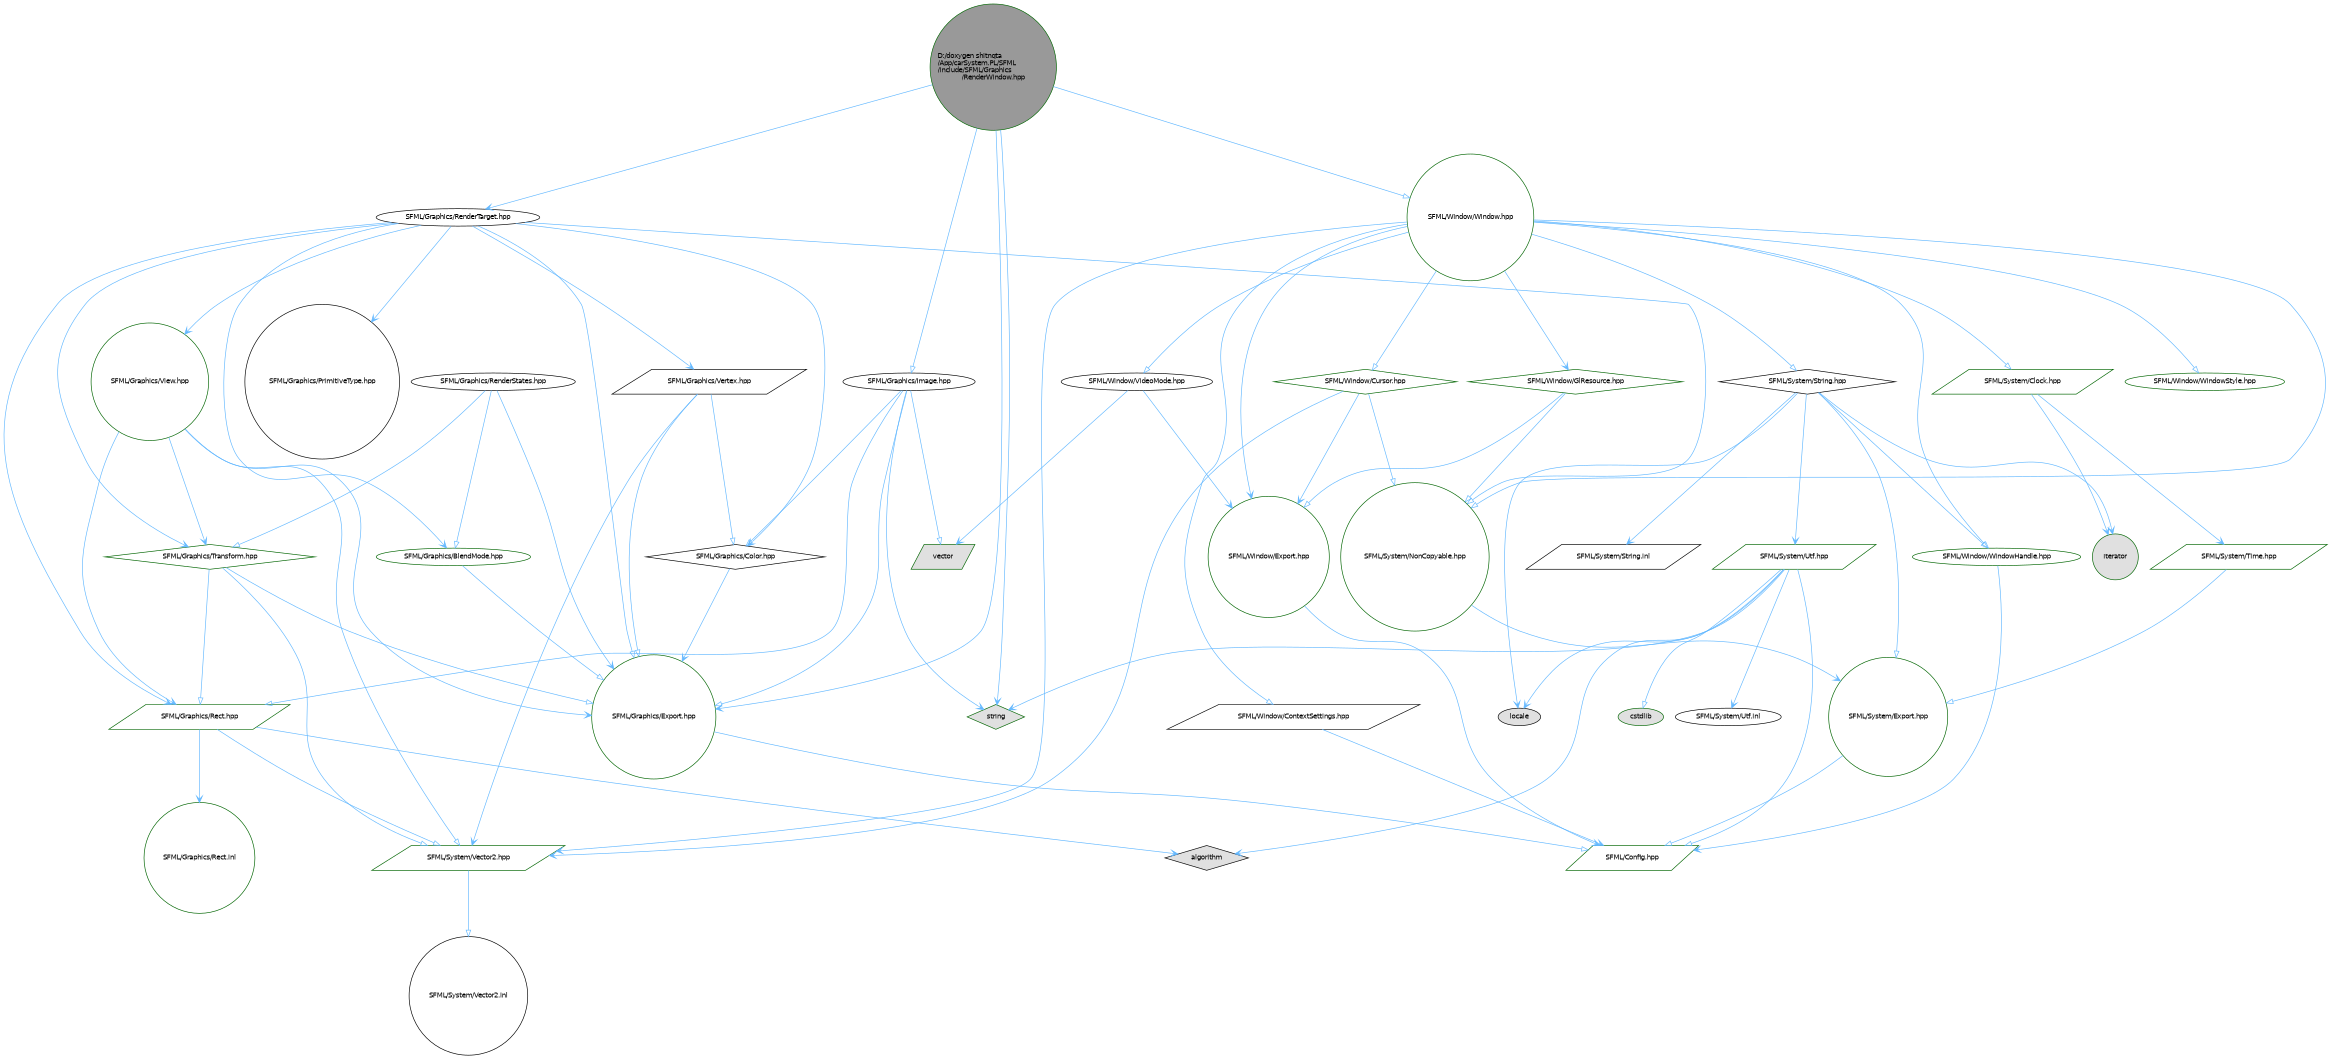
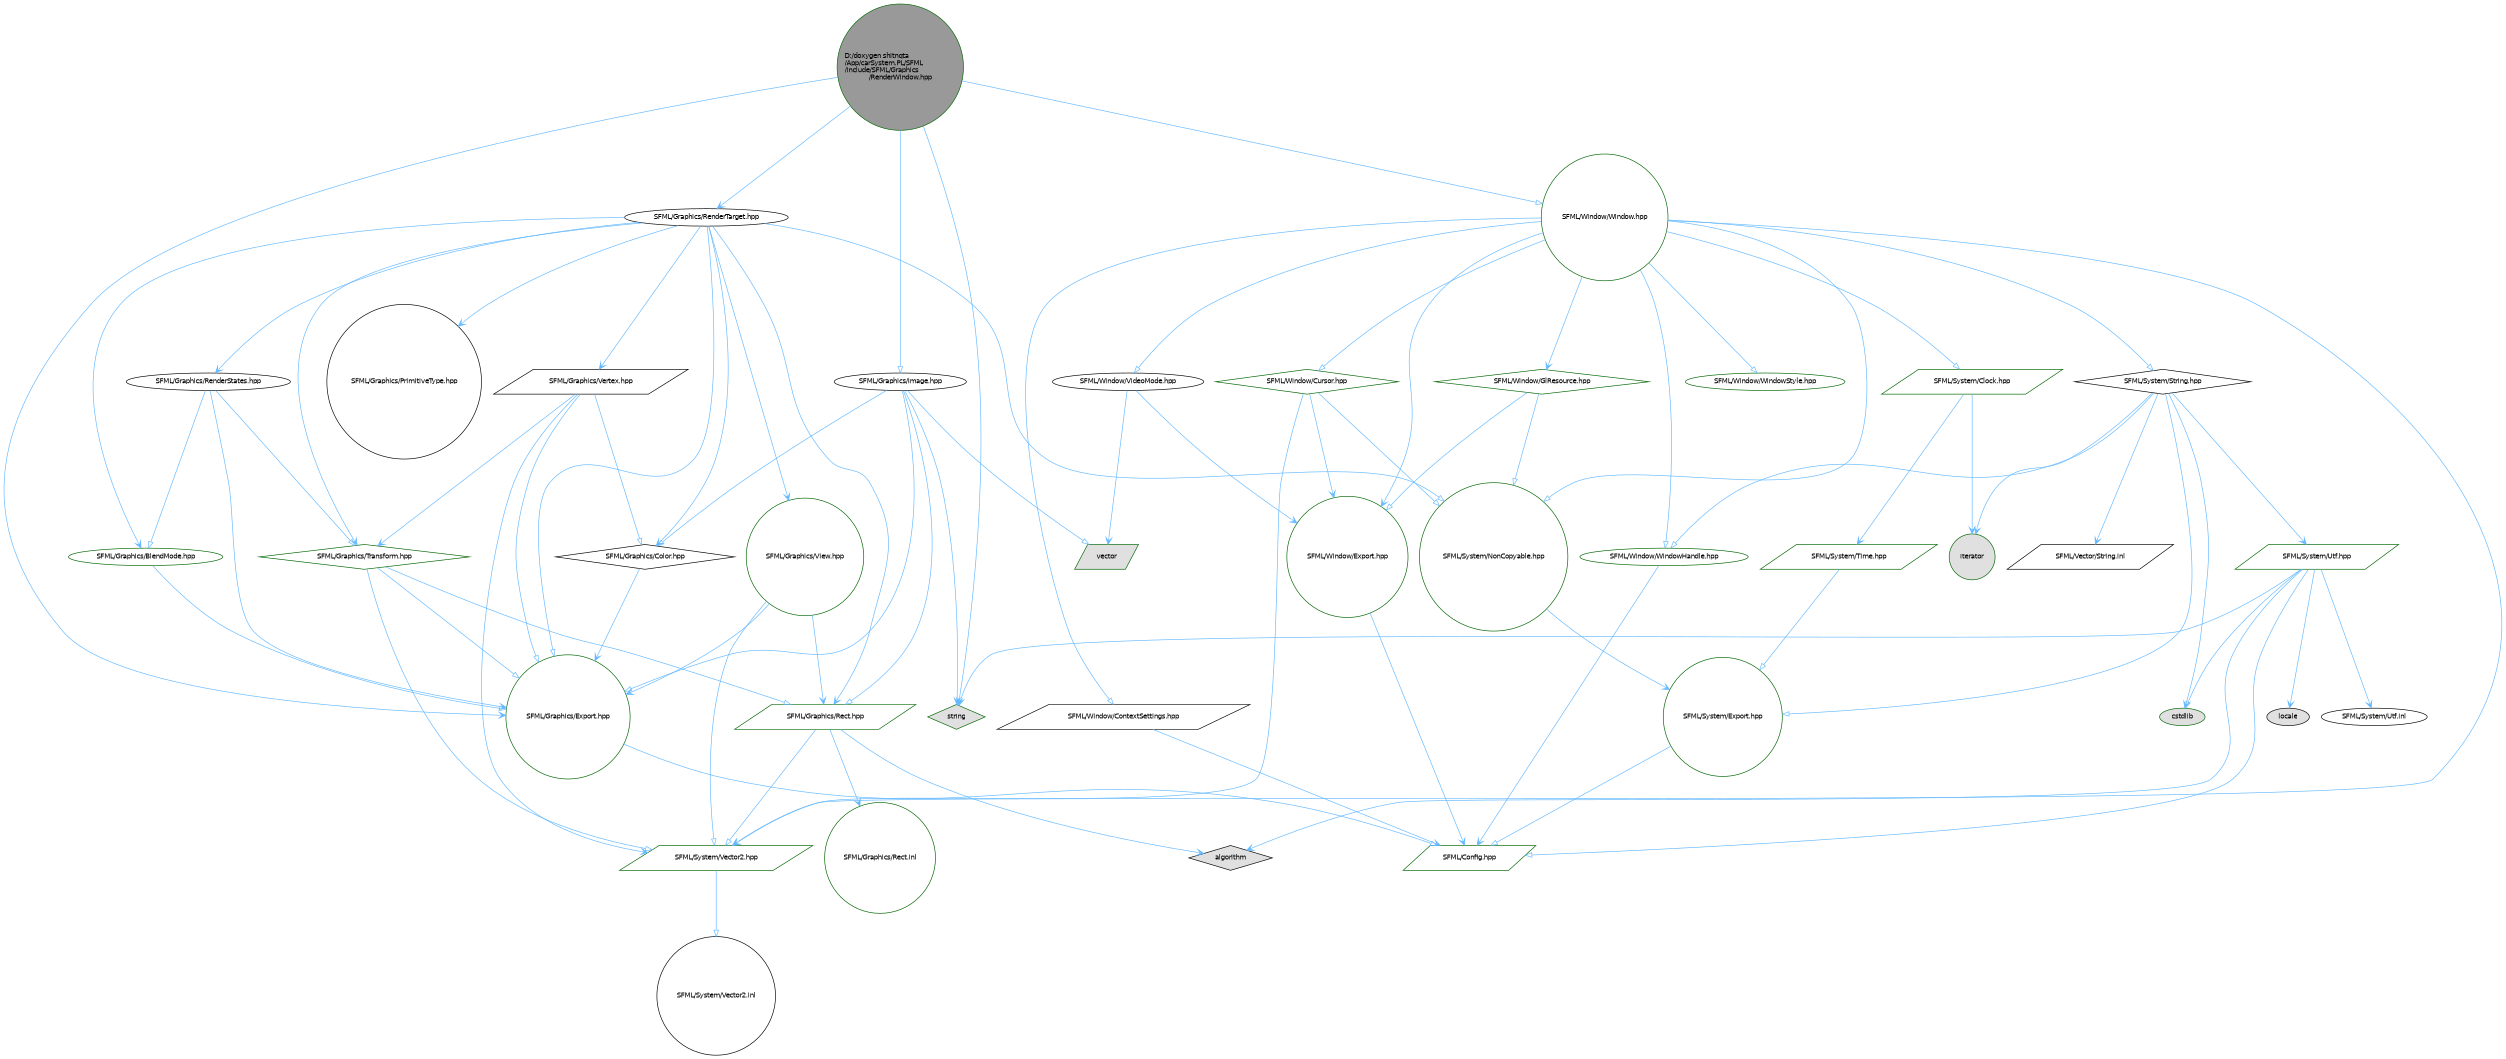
  digraph {
    node [color=darkgreen fillcolor=white fontname=Helvetica fontsize=10 shape=circle style=filled]
    edge [arrowhead=vee color=steelblue1 fontname=Helvetica fontsize=10 labelfontname=Helvetica labelfontsize=10 style=solid]
    n1 [fillcolor=grey60 fontcolor=black height=0.2 label="D:/doxygen shitnqta\l/App/carSystem.PL/SFML\l/include/SFML/Graphics\l/RenderWindow.hpp" width=0.4]
    n2 [height=0.2 label="SFML/Graphics/Export.hpp" width=0.4]
    n3 [color=black height=0.2 label="SFML/Graphics/RenderTarget.hpp" shape=ellipse width=0.4]
    n4 [color=black height=0.2 label="SFML/Graphics/Image.hpp" shape=ellipse width=0.4]
    n5 [fillcolor="#E0E0E0" height=0.2 label=string shape=diamond width=0.4]
    n6 [height=0.2 label="SFML/Window/Window.hpp" width=0.4]
    n7 [height=0.2 label="SFML/Config.hpp" shape=parallelogram width=0.4]
    n8 [color=black height=0.2 label="SFML/Graphics/Color.hpp" shape=diamond width=0.4]
    n9 [height=0.2 label="SFML/Graphics/Rect.hpp" shape=parallelogram width=0.4]
    n10 [height=0.2 label="SFML/Graphics/View.hpp" width=0.4]
    n11 [height=0.2 label="SFML/Graphics/Transform.hpp" shape=diamond width=0.4]
    n12 [height=0.2 label="SFML/Graphics/BlendMode.hpp" shape=ellipse width=0.4]
    n13 [color=black height=0.2 label="SFML/Graphics/RenderStates.hpp" shape=ellipse width=0.4]
    n14 [color=black height=0.2 label="SFML/Graphics/PrimitiveType.hpp" width=0.4]
    n15 [color=black height=0.2 label="SFML/Graphics/Vertex.hpp" shape=parallelogram width=0.4]
    n16 [height=0.2 label="SFML/System/NonCopyable.hpp" width=0.4]
    n17 [fillcolor="#E0E0E0" height=0.2 label=vector shape=parallelogram width=0.4]
    n18 [height=0.2 label="SFML/System/Vector2.hpp" shape=parallelogram width=0.4]
    n19 [color=black height=0.2 label="SFML/Window/ContextSettings.hpp" shape=parallelogram width=0.4]
    n20 [height=0.2 label="SFML/Window/Cursor.hpp" shape=diamond width=0.4]
    n21 [height=0.2 label="SFML/Window/Export.hpp" width=0.4]
    n22 [height=0.2 label="SFML/Window/GlResource.hpp" shape=diamond width=0.4]
    n23 [color=black height=0.2 label="SFML/Window/VideoMode.hpp" shape=ellipse width=0.4]
    n24 [height=0.2 label="SFML/Window/WindowHandle.hpp" shape=ellipse width=0.4]
    n25 [height=0.2 label="SFML/Window/WindowStyle.hpp" shape=ellipse width=0.4]
    n26 [height=0.2 label="SFML/System/Clock.hpp" shape=parallelogram width=0.4]
    n27 [color=black height=0.2 label="SFML/System/String.hpp" shape=diamond width=0.4]
    n28 [color=black fillcolor="#E0E0E0" height=0.2 label=algorithm shape=diamond width=0.4]
    n29 [height=0.2 label="SFML/Graphics/Rect.inl" width=0.4]
    n30 [height=0.2 label="SFML/System/Export.hpp" width=0.4]
    n31 [color=black height=0.2 label="SFML/System/Vector2.inl" width=0.4]
    n32 [height=0.2 label="SFML/System/Time.hpp" shape=parallelogram width=0.4]
    n33 [fillcolor="#E0E0E0" height=0.2 label=iterator width=0.4]
    n34 [height=0.2 label="SFML/System/Utf.hpp" shape=parallelogram width=0.4]
    n35 [color=black fillcolor="#E0E0E0" height=0.2 label=locale shape=ellipse width=0.4]
-   n36 [color=black height=0.2 label="SFML/System/String.inl" shape=parallelogram width=0.4]
+   n36 [color=black height=0.2 label="SFML/Vector/String.inl" shape=parallelogram width=0.4]
    n37 [fillcolor="#E0E0E0" height=0.2 label=cstdlib shape=ellipse width=0.4]
    n38 [color=black height=0.2 label="SFML/System/Utf.inl" shape=ellipse width=0.4]
    n1 -> n2
    n1 -> n3
    n1 -> n4 [arrowhead=onormal]
    n1 -> n5
    n1 -> n6 [arrowhead=onormal]
    n2 -> n7 [arrowhead=onormal]
    n3 -> n2 [arrowhead=onormal]
    n3 -> n8
    n3 -> n9
    n3 -> n10
    n3 -> n11
    n3 -> n12
+   n3 -> n13
    n3 -> n14
    n3 -> n15
    n3 -> n16 [arrowhead=onormal]
    n4 -> n2 [arrowhead=onormal]
    n4 -> n5
    n4 -> n8 [arrowhead=onormal]
    n4 -> n9 [arrowhead=onormal]
    n4 -> n17 [arrowhead=onormal]
    n6 -> n16 [arrowhead=onormal]
    n6 -> n18
    n6 -> n19 [arrowhead=onormal]
    n6 -> n20 [arrowhead=onormal]
    n6 -> n21
    n6 -> n22
    n6 -> n23 [arrowhead=onormal]
    n6 -> n24 [arrowhead=onormal]
    n6 -> n25 [arrowhead=onormal]
    n6 -> n26 [arrowhead=onormal]
    n6 -> n27 [arrowhead=onormal]
    n8 -> n2
    n9 -> n18 [arrowhead=onormal]
    n9 -> n28
    n9 -> n29
    n10 -> n2
    n10 -> n9
-   n10 -> n11
+   n15 -> n11
    n10 -> n18 [arrowhead=onormal]
    n11 -> n2 [arrowhead=onormal]
    n11 -> n9 [arrowhead=onormal]
    n11 -> n18 [arrowhead=onormal]
    n12 -> n2 [arrowhead=onormal]
    n13 -> n2
    n13 -> n11 [arrowhead=onormal]
    n13 -> n12 [arrowhead=onormal]
    n15 -> n2 [arrowhead=onormal]
    n15 -> n8 [arrowhead=onormal]
    n15 -> n18
    n16 -> n30
    n18 -> n31 [arrowhead=onormal]
    n19 -> n7
    n20 -> n16 [arrowhead=onormal]
    n20 -> n18
    n20 -> n21
    n21 -> n7
    n22 -> n16 [arrowhead=onormal]
    n22 -> n21 [arrowhead=onormal]
    n23 -> n17
    n23 -> n21
    n24 -> n7
    n26 -> n32
    n26 -> n33
    n27 -> n24 [arrowhead=onormal]
    n27 -> n30 [arrowhead=onormal]
    n27 -> n33
    n27 -> n34
-   n27 -> n35
+   n27 -> n37
    n27 -> n36
    n30 -> n7 [arrowhead=onormal]
    n32 -> n30 [arrowhead=onormal]
    n34 -> n5
    n34 -> n7 [arrowhead=onormal]
    n34 -> n28
    n34 -> n35
    n34 -> n37 [arrowhead=onormal]
    n34 -> n38
  }
